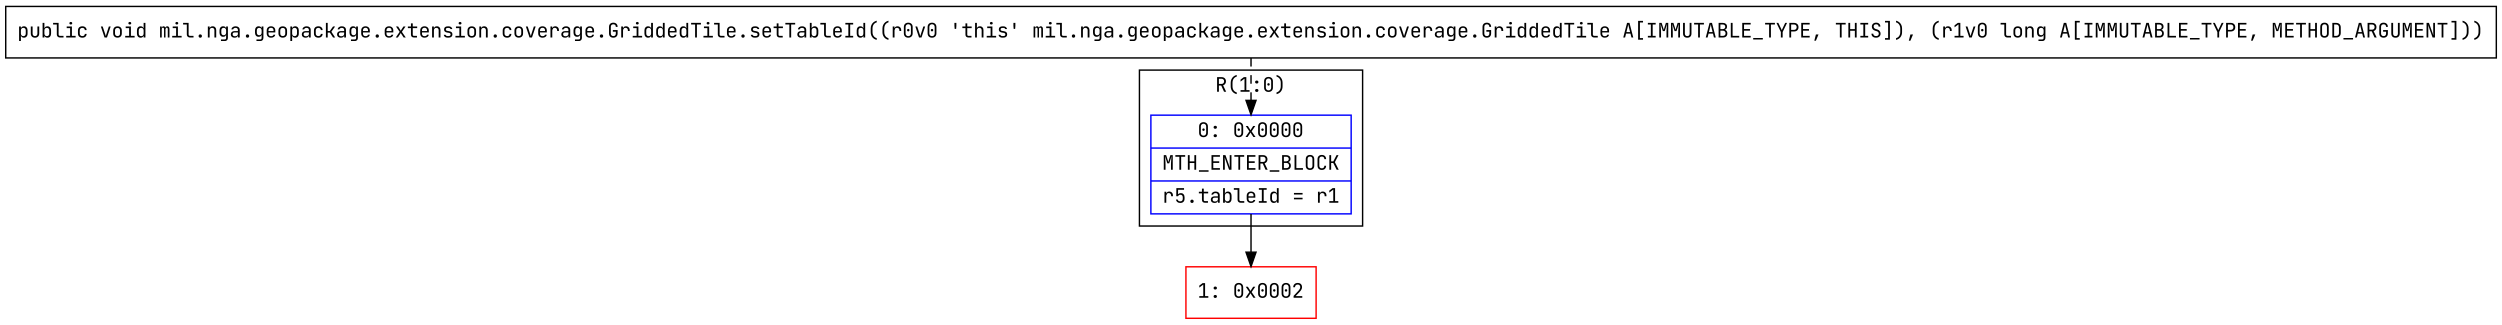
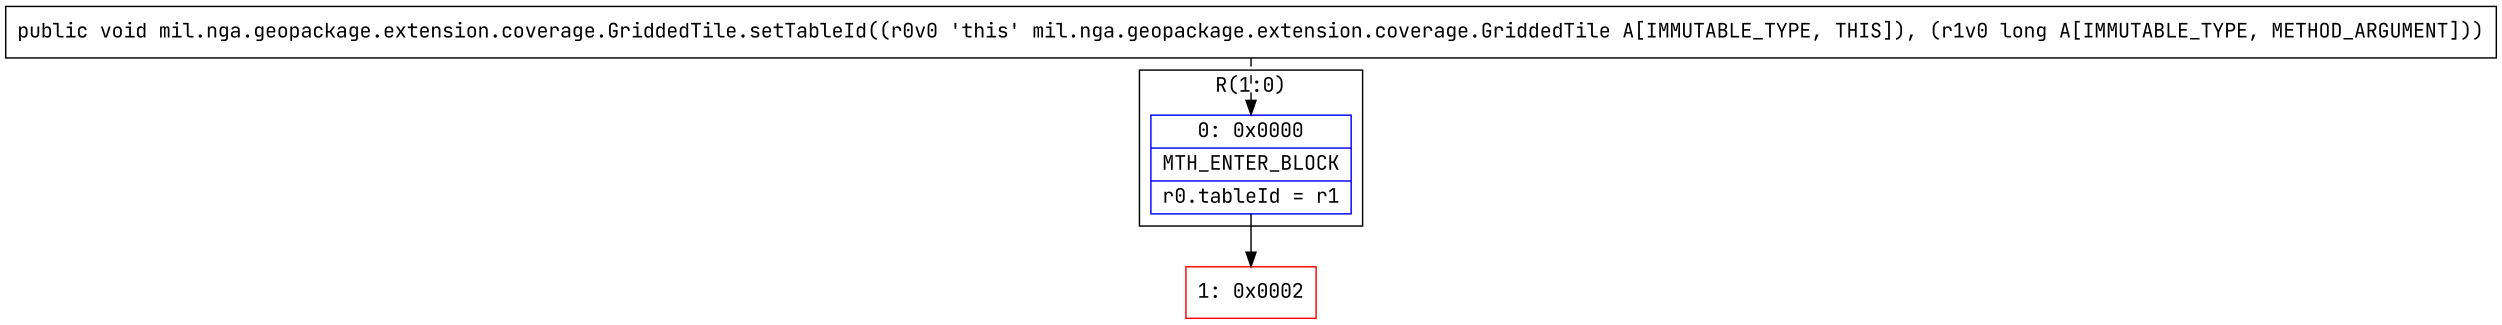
  digraph {
    fontname="JetBrains Mono"
    node [shape=record fontname="JetBrains Mono"]
    edge [fontname="JetBrains Mono"]
-   n1 [color=blue label="{0\:\ 0x0000|MTH_ENTER_BLOCK\l|r5.tableId = r1\l}"]
+   n1 [color=blue label="{0\:\ 0x0000|MTH_ENTER_BLOCK\l|r0.tableId = r1\l}"]
    n2 [color=red label="{1\:\ 0x0002}"]
    n3 [label="{public void mil.nga.geopackage.extension.coverage.GriddedTile.setTableId((r0v0 'this' mil.nga.geopackage.extension.coverage.GriddedTile A[IMMUTABLE_TYPE, THIS]), (r1v0 long A[IMMUTABLE_TYPE, METHOD_ARGUMENT])) }"]
    subgraph cluster_1 {
      label="R(1:0)"
      n1
    }
    n1 -> n2 [style=solid]
    n3 -> n1 [style=dashed]
  }
